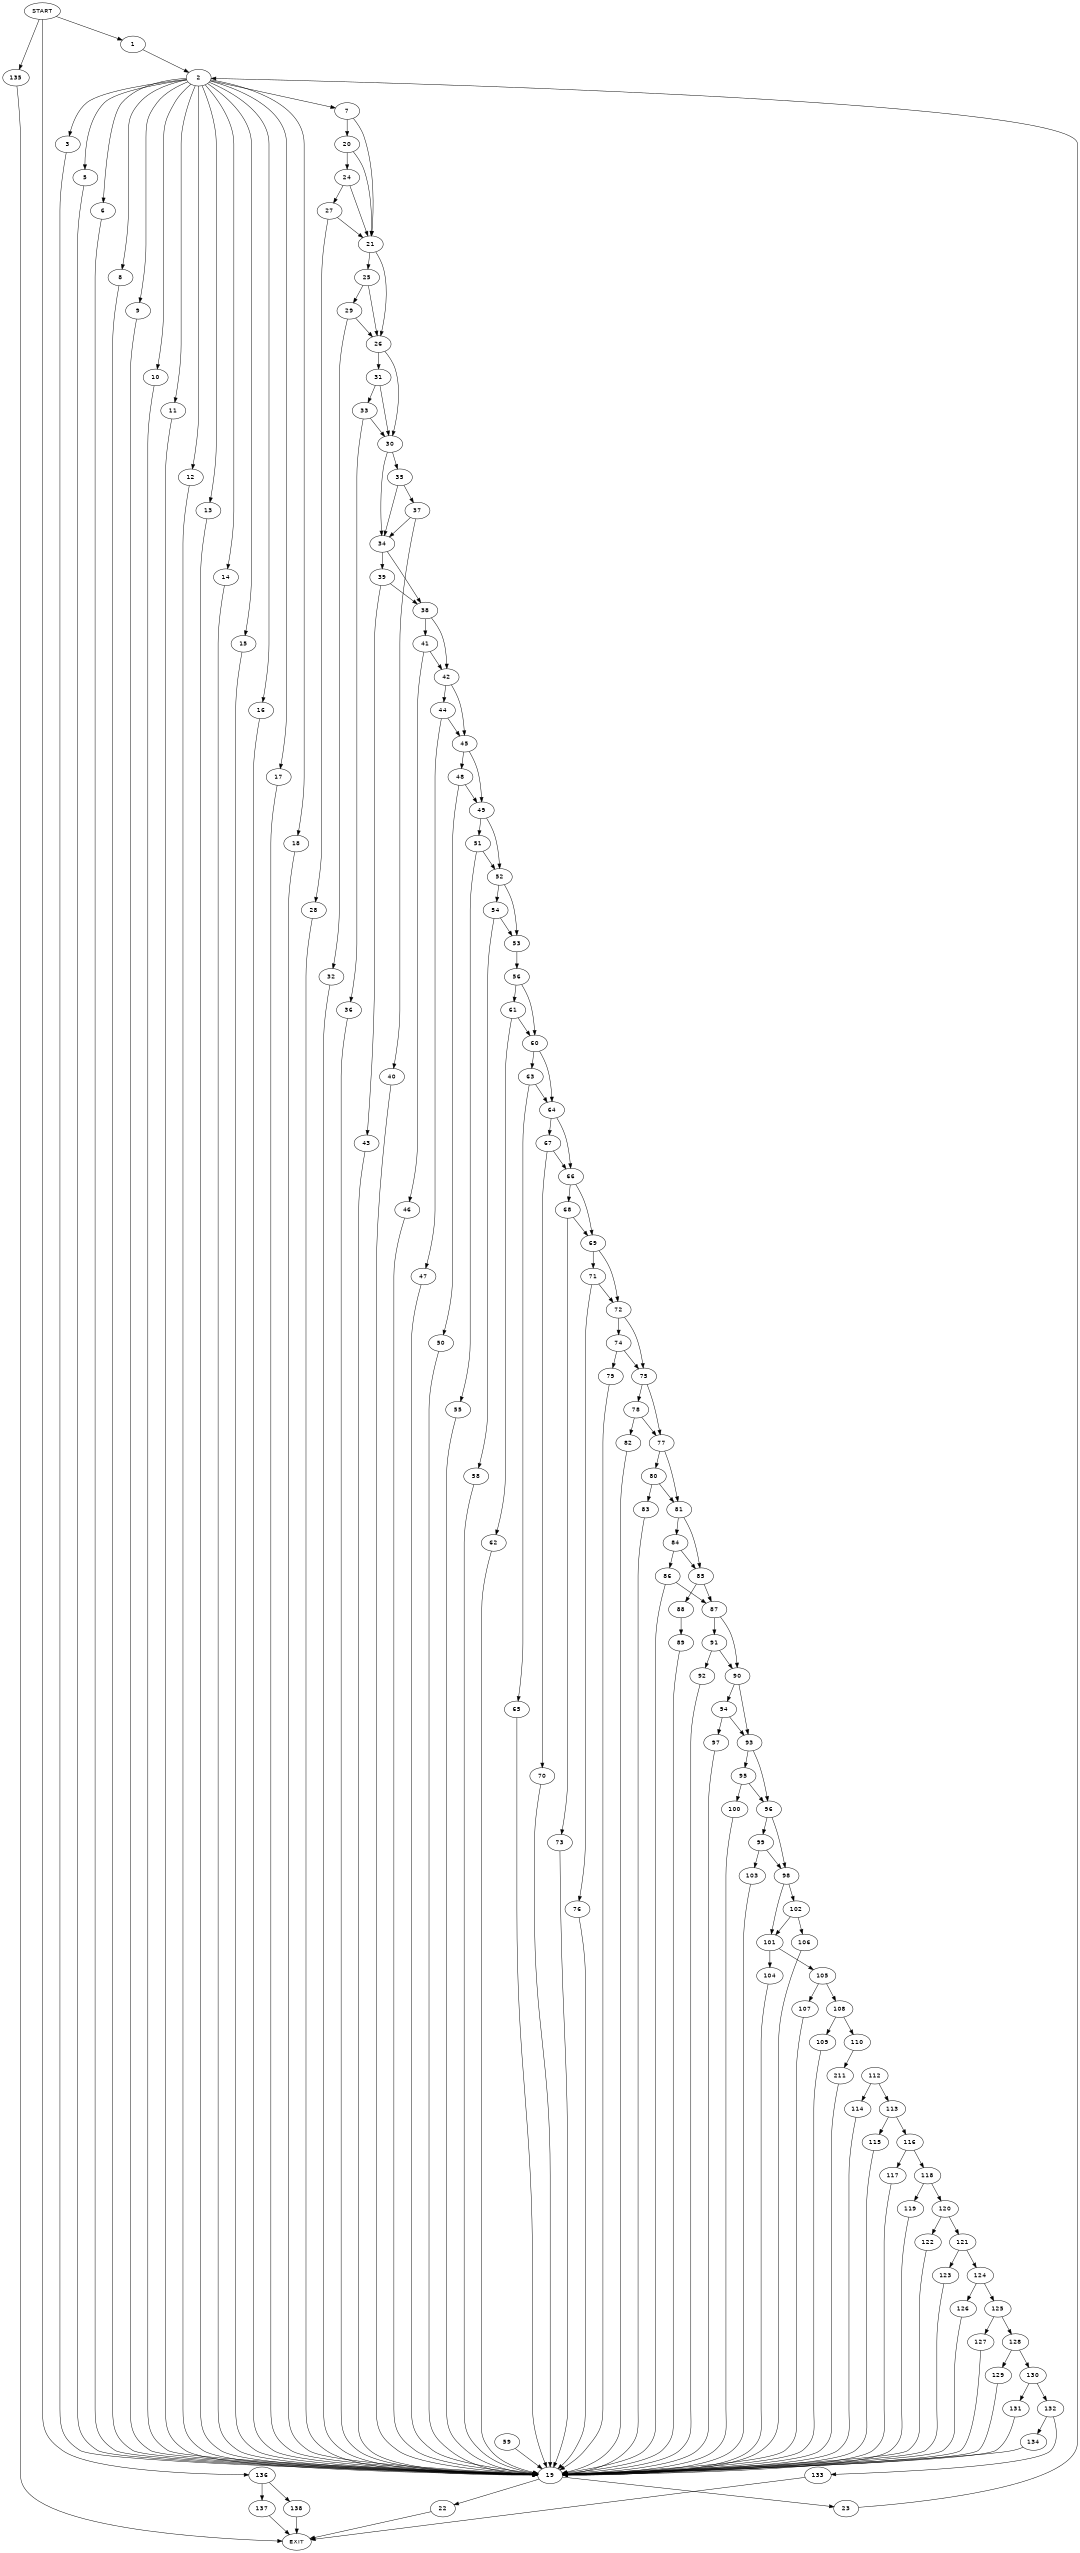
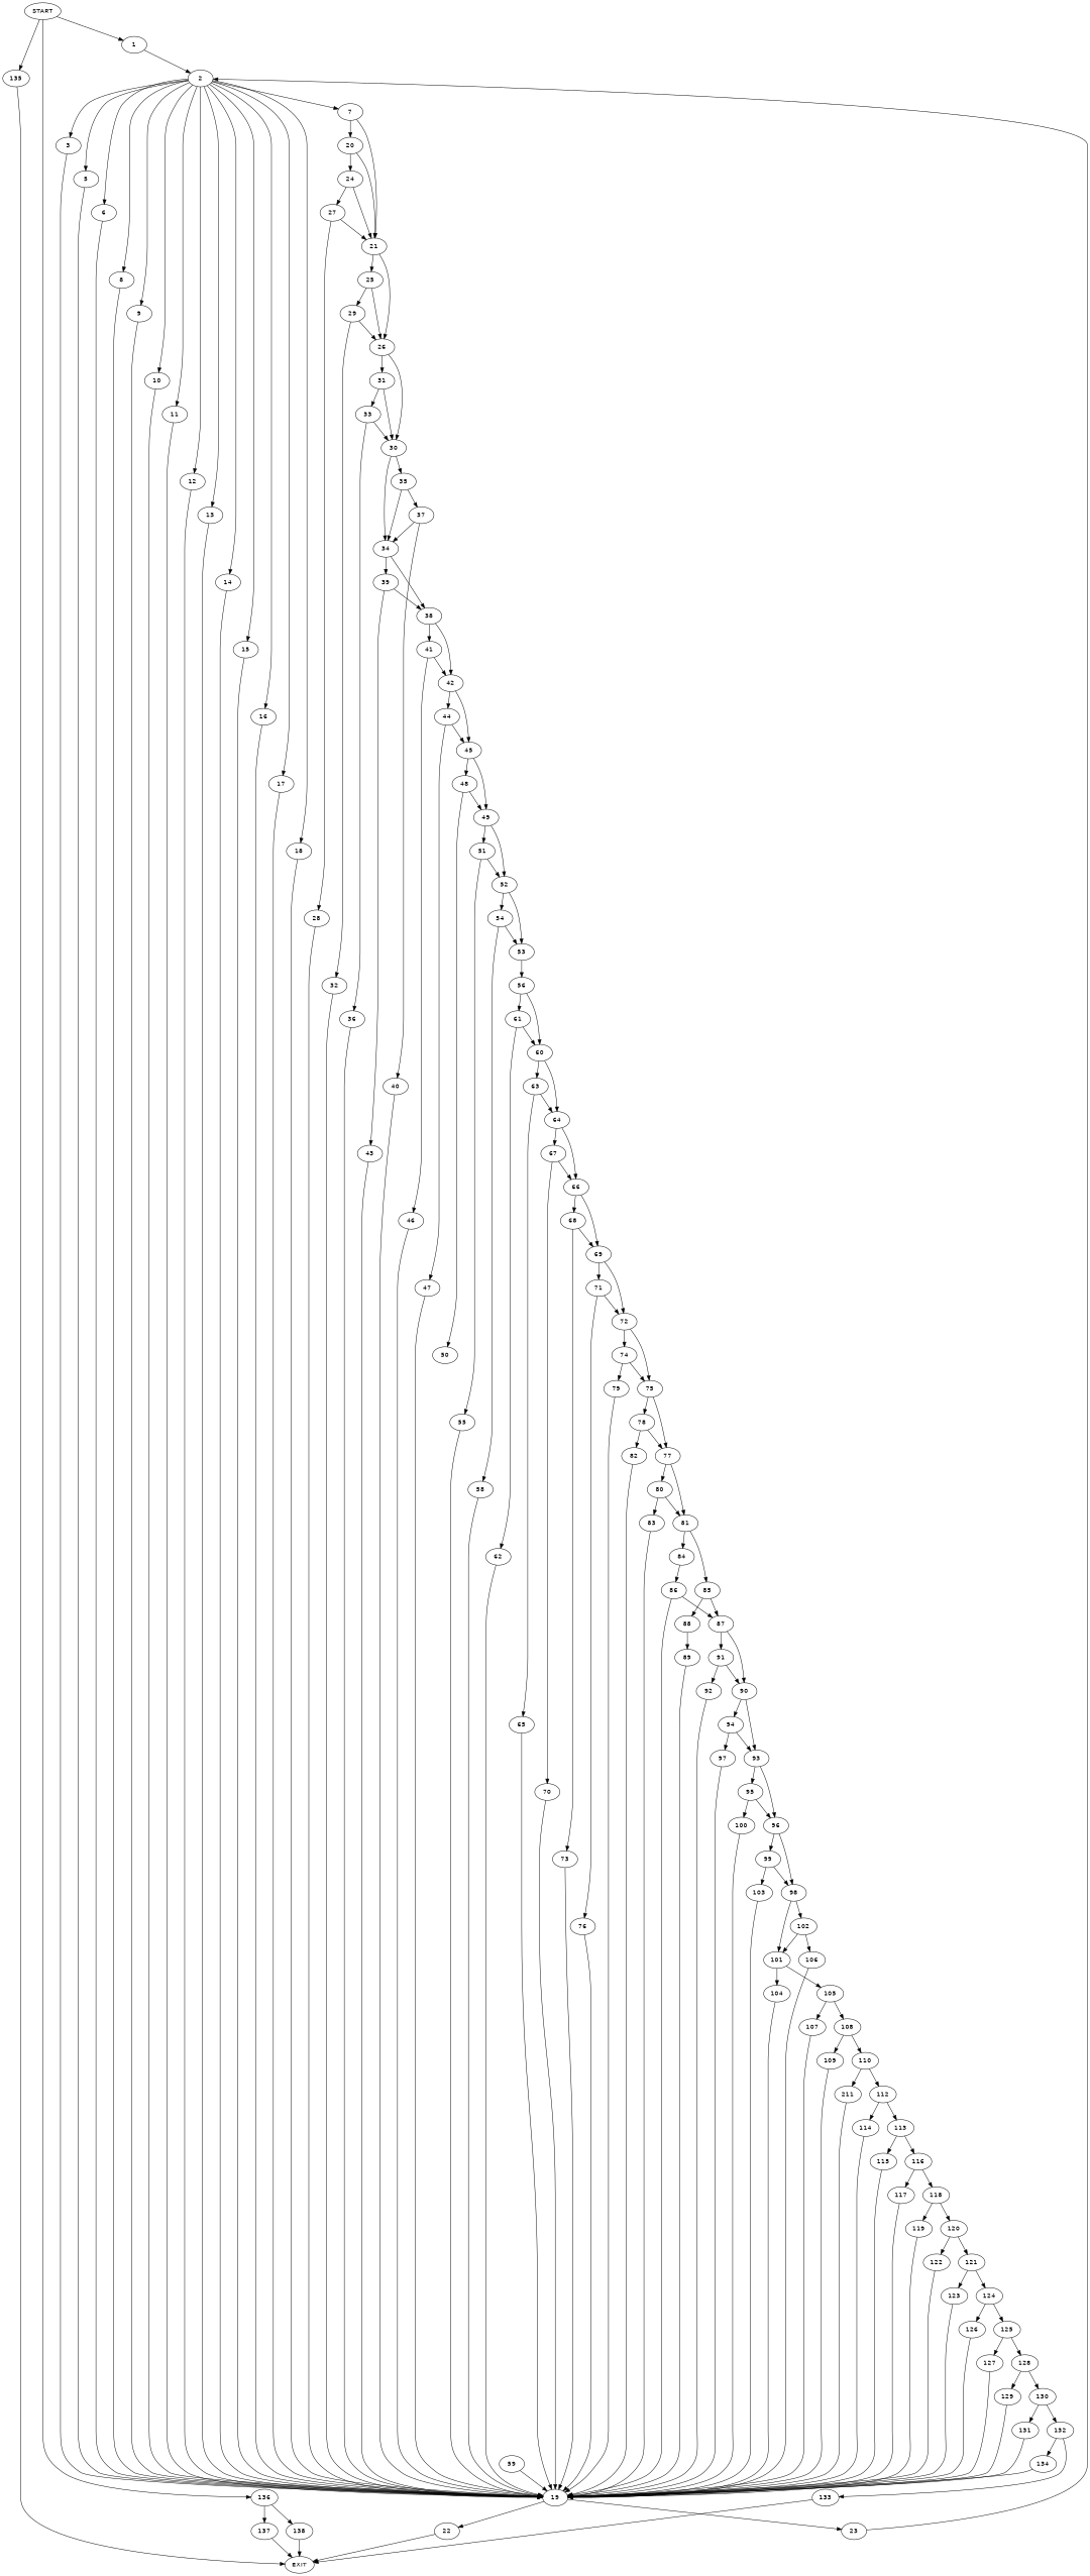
  digraph {
    fontname="DejaVu Sans"
    node [fontname="DejaVu Sans"]
    edge [fontname="DejaVu Sans"]
    n1 [label=START]
    1
    135
    136
    2
    n6 [label=EXIT]
    137
    138
    3
    5
    6
    7
    8
    9
    10
    11
    12
    13
    14
    15
    16
    17
    18
    19
    20
    21
    22
    23
    24
    25
    26
    27
    29
    30
    31
    28
    32
    34
    35
    33
    38
    39
    37
    36
    41
    42
    43
    40
    46
    44
    45
    47
    48
    49
    50
    51
    52
    55
    53
    54
    56
    58
    60
    61
    63
    64
    62
    59
    65
    66
    67
    68
    69
    70
    73
    71
    72
    76
    74
    75
    79
    77
    78
    80
    81
    82
    83
    84
    85
    86
    87
    88
    90
    91
    89
    93
    94
    92
    95
    96
    97
    100
    98
    99
    101
    102
    103
    104
    105
    106
    107
    108
    109
    110
    n115 [label=211]
    112
    113
    114
    115
    116
    117
    118
    119
    120
    121
    122
    123
    124
    125
    126
    127
    128
    129
    130
    131
    132
    133
    134
    n1 -> 1
    n1 -> 135
    n1 -> 136
    1 -> 2
    135 -> n6
    136 -> 137
    136 -> 138
    2 -> 3
    2 -> 5
    2 -> 6
    2 -> 7
    2 -> 8
    2 -> 9
    2 -> 10
    2 -> 11
    2 -> 12
    2 -> 13
    2 -> 14
    2 -> 15
    2 -> 16
    2 -> 17
    2 -> 18
    137 -> n6
    138 -> n6
    3 -> 19
    5 -> 19
    6 -> 19
    7 -> 20
    7 -> 21
    8 -> 19
    9 -> 19
    10 -> 19
    11 -> 19
    12 -> 19
    13 -> 19
    14 -> 19
    15 -> 19
    16 -> 19
    17 -> 19
    18 -> 19
    19 -> 22
    19 -> 23
    20 -> 21
    20 -> 24
    21 -> 25
    21 -> 26
    22 -> n6
    23 -> 2
    24 -> 21
    24 -> 27
    25 -> 26
    25 -> 29
    26 -> 30
    26 -> 31
    27 -> 21
    27 -> 28
    29 -> 26
    29 -> 32
    30 -> 34
    30 -> 35
    31 -> 30
    31 -> 33
    28 -> 19
    32 -> 19
    34 -> 38
    34 -> 39
    35 -> 34
    35 -> 37
    33 -> 30
    33 -> 36
    38 -> 41
    38 -> 42
    39 -> 38
    39 -> 43
    37 -> 34
    37 -> 40
    36 -> 19
    41 -> 42
    41 -> 46
    42 -> 44
    42 -> 45
    43 -> 19
    40 -> 19
    46 -> 19
    44 -> 45
    44 -> 47
    45 -> 48
    45 -> 49
    47 -> 19
    48 -> 49
    48 -> 50
    49 -> 51
    49 -> 52
-   50 -> 19
    51 -> 52
    51 -> 55
    52 -> 53
    52 -> 54
    55 -> 19
    53 -> 56
    54 -> 53
    54 -> 58
    56 -> 60
    56 -> 61
    58 -> 19
    60 -> 63
    60 -> 64
    61 -> 60
    61 -> 62
    63 -> 64
    63 -> 65
    64 -> 66
    64 -> 67
    62 -> 19
    59 -> 19
    65 -> 19
    66 -> 68
    66 -> 69
    67 -> 66
    67 -> 70
    68 -> 69
    68 -> 73
    69 -> 71
    69 -> 72
    70 -> 19
    73 -> 19
    71 -> 72
    71 -> 76
    72 -> 74
    72 -> 75
    76 -> 19
    74 -> 75
    74 -> 79
    75 -> 77
    75 -> 78
    79 -> 19
    77 -> 80
    77 -> 81
    78 -> 77
    78 -> 82
    80 -> 81
    80 -> 83
    81 -> 84
    81 -> 85
    82 -> 19
    83 -> 19
-   84 -> 85
    84 -> 86
    85 -> 87
    85 -> 88
    86 -> 19
    86 -> 87
    87 -> 90
    87 -> 91
    88 -> 89
    90 -> 93
    90 -> 94
    91 -> 90
    91 -> 92
    89 -> 19
    93 -> 95
    93 -> 96
    94 -> 93
    94 -> 97
    92 -> 19
    95 -> 96
    95 -> 100
    96 -> 98
    96 -> 99
    97 -> 19
    100 -> 19
    98 -> 101
    98 -> 102
    99 -> 98
    99 -> 103
    101 -> 104
    101 -> 105
    102 -> 101
    102 -> 106
    103 -> 19
    104 -> 19
    105 -> 107
    105 -> 108
    106 -> 19
    107 -> 19
    108 -> 109
    108 -> 110
    109 -> 19
    110 -> n115
+   110 -> 112
    n115 -> 19
    112 -> 113
    112 -> 114
    113 -> 115
    113 -> 116
    114 -> 19
    115 -> 19
    116 -> 117
    116 -> 118
    117 -> 19
    118 -> 119
    118 -> 120
    119 -> 19
    120 -> 121
    120 -> 122
    121 -> 123
    121 -> 124
    122 -> 19
    123 -> 19
    124 -> 125
    124 -> 126
    125 -> 127
    125 -> 128
    126 -> 19
    127 -> 19
    128 -> 129
    128 -> 130
    129 -> 19
    130 -> 131
    130 -> 132
    131 -> 19
    132 -> 133
    132 -> 134
    133 -> n6
    134 -> 19
  }
